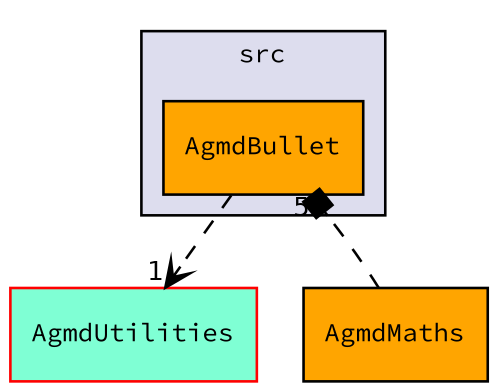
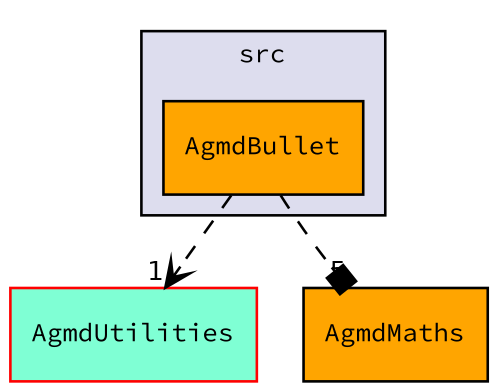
  digraph {
    compound=true
    fontname="Source Code Pro"
    node [fillcolor=orange fontname="Source Code Pro" fontsize=10 shape=box style=filled]
    edge [fontname="Source Code Pro" labeldistance=1.5 labelfontname=Helvetica labelfontsize=10 style=dashed]
    n1 [label=AgmdBullet pencolor=black]
    n2 [color=red fillcolor=aquamarine label=AgmdUtilities]
    n3 [label=AgmdMaths]
    subgraph cluster_1 {
      bgcolor="#ddddee"
      fontsize=10
      label=src
      pencolor=black
      n1
    }
    n1 -> n2 [arrowhead=vee headlabel=1]
-   n3 -> n1 [arrowhead=box headlabel=5]
+   n1 -> n3 [arrowhead=box headlabel=5]
  }
